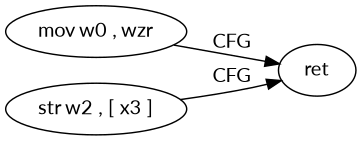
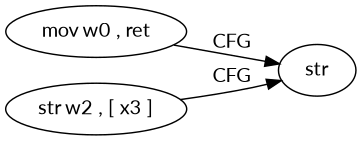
  digraph {
    fontname=Lato
    rankdir=LR
    node [fontname=Lato]
    edge [fontname=Lato]
-   n1 [label="mov w0 , wzr"]
-   n2 [label=ret]
+   n1 [label="mov w0 , ret"]
+   n2 [label=str]
    n3 [label="str w2 , [ x3 ]"]
    n1 -> n2 [label=CFG]
    n3 -> n2 [label=CFG]
  }
